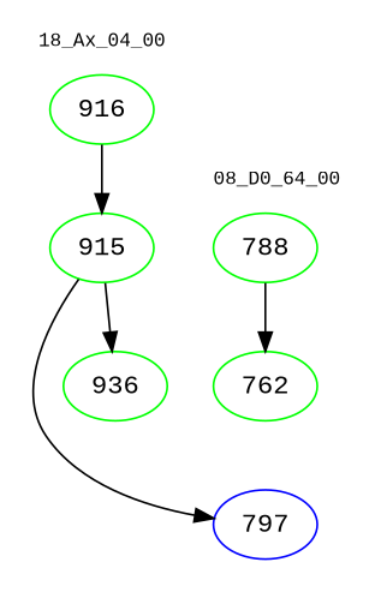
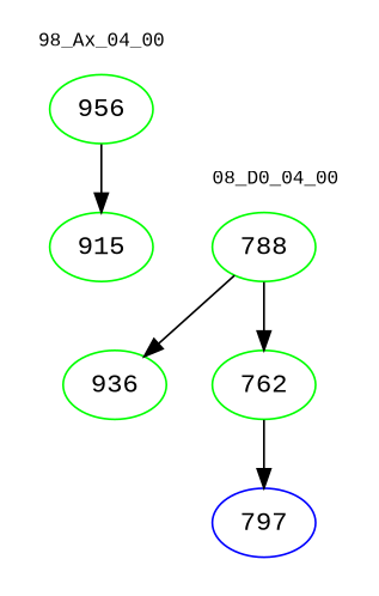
  digraph {
    fontname="Liberation Mono"
    node [color=green fontname="Liberation Mono"]
    edge [color=black fontname="Liberation Mono"]
-   n1 [label=916]
+   n1 [label=956]
    n2 [label=915]
    n3 [label=936]
    n4 [label=788]
    n5 [label=762]
    n6 [color=blue label=797]
    subgraph cluster_1 {
      color=white
      fontsize=10
-     label="18_Ax_04_00"
+     label="98_Ax_04_00"
      n1
      n2
      n3
    }
    subgraph cluster_2 {
      color=white
      fontsize=10
-     label="08_D0_64_00"
+     label="08_D0_04_00"
      n4
      n5
      n6
    }
    n1 -> n2
-   n2 -> n3
+   n4 -> n3
    n4 -> n5
-   n2 -> n6
+   n5 -> n6
  }
